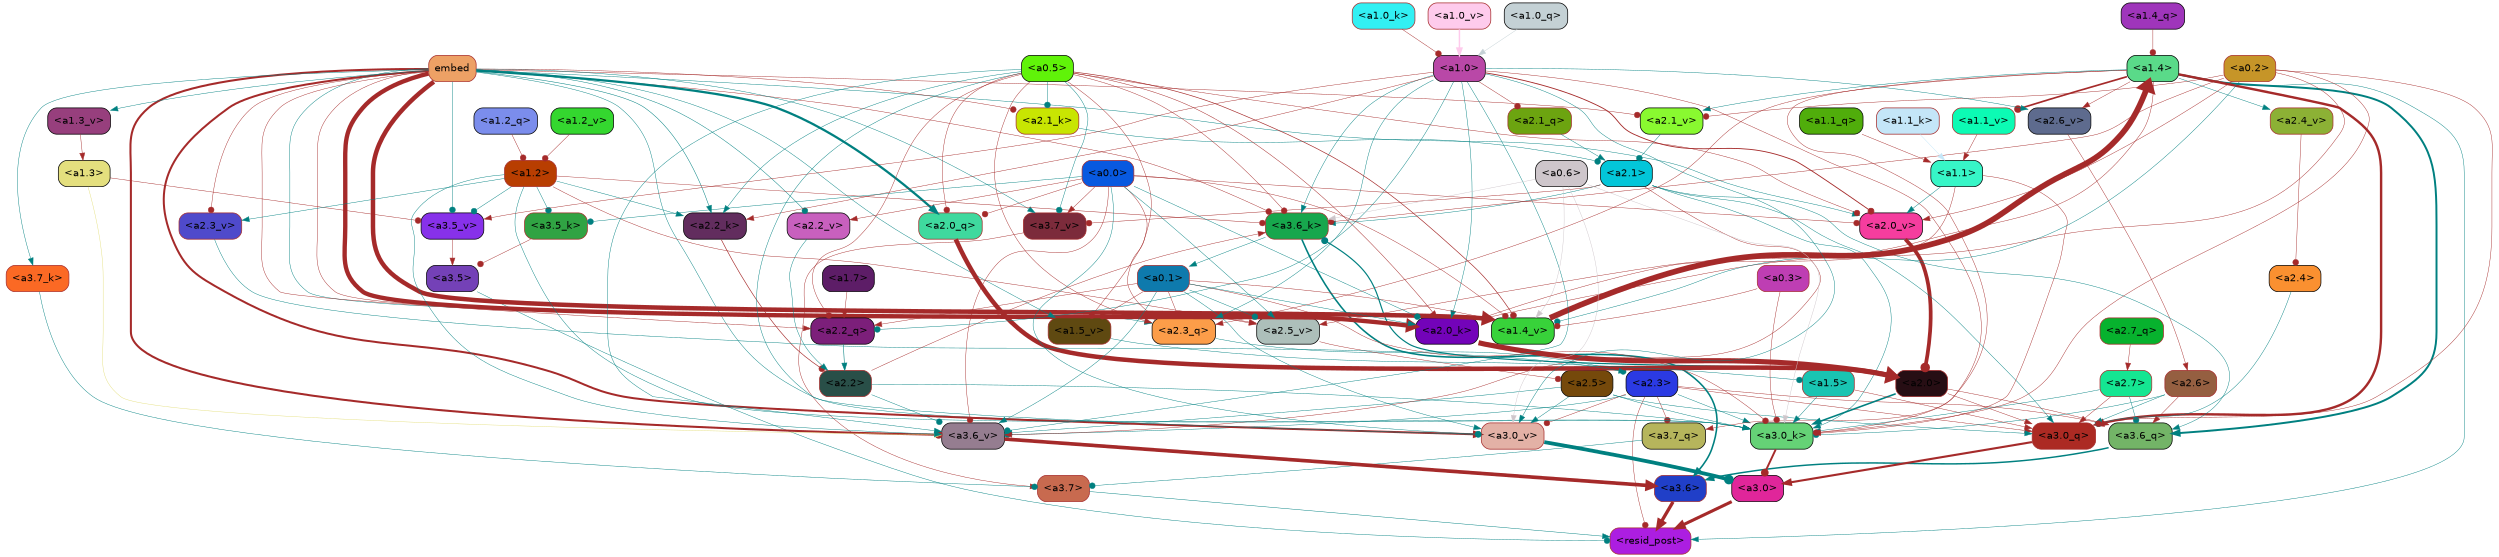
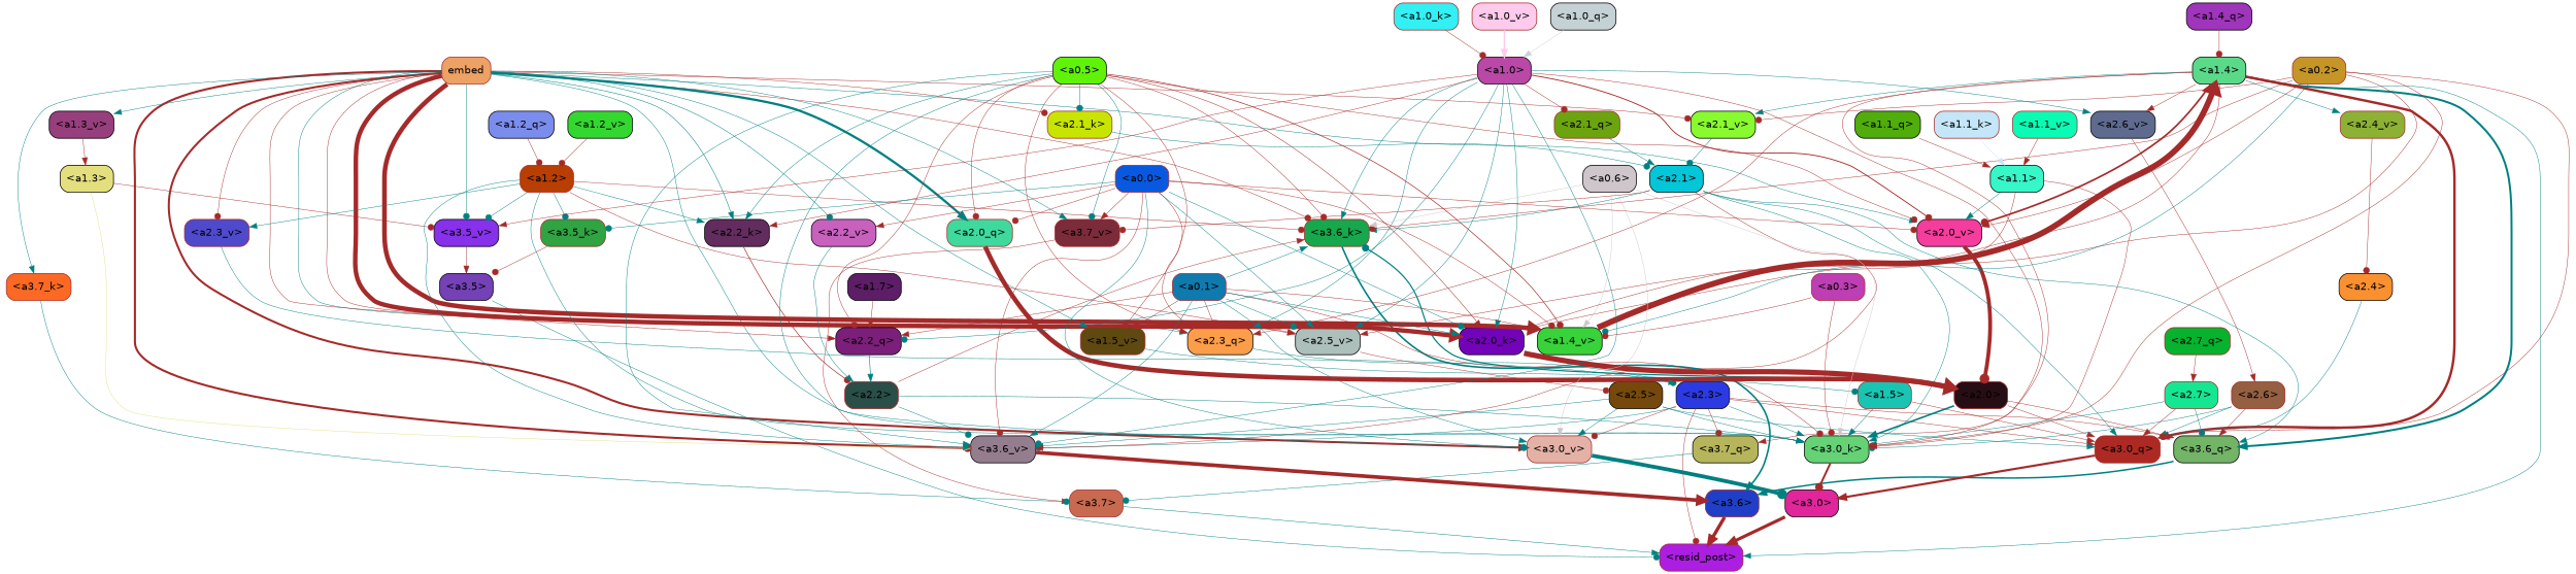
  strict digraph {
    splines=true
    node [color=black fontname=Helvetica shape=box style="filled, rounded"]
    edge [arrowhead=normal color=brown penwidth=0.6]
    "<a3.7>" [color=brown fillcolor="#c86a4f"]
    "<resid_post>" [color=brown fillcolor="#ac1ee1"]
    "<a3.6>" [color=brown fillcolor="#203fc8"]
    "<a3.5>" [fillcolor="#7441b7"]
    "<a3.0>" [fillcolor="#e0269a"]
    "<a2.3>" [fillcolor="#2b3ae3"]
    "<a3.7_q>" [fillcolor="#b6b55c"]
    "<a3.6_q>" [fillcolor="#73b467"]
    "<a3.0_q>" [color=brown fillcolor="#ac2a23"]
    "<a3.0_k>" [fillcolor="#65d276"]
    "<a3.6_v>" [fillcolor="#957d90"]
    "<a3.0_v>" [color=brown fillcolor="#e3b1a6"]
    "<a1.4>" [fillcolor="#5ada89"]
    "<a2.3_q>" [fillcolor="#fc9d49"]
    "<a2.6_v>" [fillcolor="#5e6b8e"]
    "<a2.5_v>" [fillcolor="#adbfba"]
    "<a2.4_v>" [color=brown fillcolor="#8cb135"]
    "<a2.1_v>" [fillcolor="#89f930"]
    "<a2.0_v>" [fillcolor="#f53d9e"]
    "<a2.6>" [color=brown fillcolor="#955f41"]
    "<a2.5>" [fillcolor="#75490b"]
    "<a2.4>" [fillcolor="#fa9030"]
    "<a2.1>" [fillcolor="#03c6d9"]
    "<a2.0>" [color=brown fillcolor="#270e14"]
    "<a2.7>" [color=brown fillcolor="#15e692"]
    "<a3.6_k>" [color=brown fillcolor="#17a74d"]
    "<a3.7_v>" [color=brown fillcolor="#7c2b3b"]
    "<a3.7_k>" [color=brown fillcolor="#fb6924"]
    "<a3.5_k>" [color=brown fillcolor="#30a343"]
    "<a3.5_v>" [fillcolor="#8731ea"]
    "<a1.5>" [color=brown fillcolor="#19c4b2"]
    "<a0.2>" [color=brown fillcolor="#c69528"]
    "<a2.0_k>" [fillcolor="#7303b9"]
    "<a1.4_v>" [fillcolor="#38d23a"]
    embed [color=brown fillcolor="#eda165"]
    "<a2.2_q>" [fillcolor="#7c1f7a"]
    "<a2.0_q>" [color=brown fillcolor="#3fd99e"]
    "<a2.2_k>" [fillcolor="#622d5e"]
    "<a2.1_k>" [color=brown fillcolor="#c8e502"]
    "<a2.3_v>" [color=brown fillcolor="#4f4acb"]
    "<a2.2_v>" [fillcolor="#c860be"]
    "<a1.5_v>" [color=brown fillcolor="#5f4911"]
    "<a1.3_v>" [fillcolor="#973f7d"]
    "<a2.2>" [color=brown fillcolor="#294f48"]
    "<a1.3>" [fillcolor="#e4df7e"]
    "<a1.2>" [color=brown fillcolor="#b83e01"]
    "<a1.0>" [fillcolor="#b948a7"]
    "<a2.1_q>" [color=brown fillcolor="#6ca410"]
    "<a0.6>" [fillcolor="#cec6cb"]
    "<a0.5>" [fillcolor="#60f309"]
    "<a0.1>" [color=brown fillcolor="#0e7aad"]
    "<a0.0>" [color=brown fillcolor="#0859e0"]
    "<a1.1>" [fillcolor="#37f6c7"]
    "<a0.3>" [color=brown fillcolor="#be3eb3"]
    "<a2.7_q>" [color=brown fillcolor="#07b22e"]
    "<a1.7>" [fillcolor="#5d1d67"]
    "<a1.4_q>" [fillcolor="#9f35bb"]
    "<a1.2_q>" [fillcolor="#7b8dec"]
    "<a1.1_q>" [fillcolor="#50ad0b"]
    "<a1.0_q>" [fillcolor="#c4d1d5"]
    "<a1.1_k>" [color=brown fillcolor="#c4e6f8"]
    "<a1.0_k>" [color=brown fillcolor="#32f0f3"]
    "<a1.2_v>" [fillcolor="#34d72f"]
    "<a1.1_v>" [color=brown fillcolor="#0cfbb4"]
    "<a1.0_v>" [color=brown fillcolor="#fecbec"]
    "<a3.7>" -> "<resid_post>" [color=teal penwidth=0.6239100098609924]
    "<a3.6>" -> "<resid_post>" [penwidth=4.569062113761902]
    "<a3.5>" -> "<resid_post>" [arrowhead=dot color=teal]
    "<a3.0>" -> "<resid_post>" [penwidth=4.283544182777405]
    "<a2.3>" -> "<resid_post>" [arrowhead=dot]
    "<a2.3>" -> "<a3.7_q>" [arrowhead=dot]
    "<a2.3>" -> "<a3.6_q>"
    "<a2.3>" -> "<a3.0_q>"
    "<a2.3>" -> "<a3.0_k>" [color=teal]
    "<a2.3>" -> "<a3.6_v>" [arrowhead=dot color=teal]
    "<a2.3>" -> "<a3.0_v>" [arrowhead=dot]
    "<a3.7_q>" -> "<a3.7>" [arrowhead=dot color=teal]
    "<a3.6_q>" -> "<a3.6>" [color=teal penwidth=2.03758105635643]
    "<a3.0_q>" -> "<a3.0>" [penwidth=2.8638100624084473]
    "<a3.0_k>" -> "<a3.0>" [arrowhead=dot penwidth=2.6274144649505615]
    "<a3.6_v>" -> "<a3.6>" [penwidth=5.002329230308533]
    "<a3.0_v>" -> "<a3.0>" [arrowhead=dot color=teal penwidth=5.188832879066467]
    "<a1.4>" -> "<resid_post>" [color=teal]
    "<a1.4>" -> "<a3.7_q>"
    "<a1.4>" -> "<a3.6_q>" [color=teal penwidth=2.6908124685287476]
    "<a1.4>" -> "<a3.0_q>" [penwidth=3.32076895236969]
    "<a1.4>" -> "<a2.3_q>"
    "<a1.4>" -> "<a2.6_v>"
    "<a1.4>" -> "<a2.5_v>"
    "<a1.4>" -> "<a2.4_v>" [color=teal]
    "<a1.4>" -> "<a2.1_v>" [color=teal]
-   "<a1.4>" -> "<a1.1_v>" [arrowhead=dot penwidth=2.3065454959869385]
+   "<a1.4>" -> "<a2.0_v>" [arrowhead=dot penwidth=2.3065454959869385]
    "<a2.3_q>" -> "<a2.3>" [arrowhead=dot color=teal]
    "<a2.6_v>" -> "<a2.6>"
    "<a2.5_v>" -> "<a2.5>" [arrowhead=dot]
    "<a2.4_v>" -> "<a2.4>" [arrowhead=dot]
    "<a2.1_v>" -> "<a2.1>" [arrowhead=dot color=teal]
    "<a2.0_v>" -> "<a2.0>" [arrowhead=dot penwidth=5.12138295173645]
    "<a2.6>" -> "<a3.6_q>"
    "<a2.6>" -> "<a3.0_q>" [color=teal]
    "<a2.6>" -> "<a3.0_k>" [arrowhead=dot color=teal]
    "<a2.5>" -> "<a3.0_q>" [color=teal]
    "<a2.5>" -> "<a3.0_k>" [color=teal]
    "<a2.5>" -> "<a3.6_v>" [color=teal]
    "<a2.5>" -> "<a3.0_v>" [color=teal]
    "<a2.4>" -> "<a3.0_q>" [arrowhead=dot color=teal]
    "<a2.1>" -> "<a3.6_q>" [color=teal]
    "<a2.1>" -> "<a3.0_q>" [color=teal]
    "<a2.1>" -> "<a3.0_k>" [color=teal]
    "<a2.1>" -> "<a3.6_v>"
    "<a2.1>" -> "<a3.6_k>" [color=teal]
    "<a2.1>" -> "<a3.7_v>" [arrowhead=dot]
    "<a2.0>" -> "<a3.6_q>"
    "<a2.0>" -> "<a3.0_q>"
    "<a2.0>" -> "<a3.0_k>" [color=teal penwidth=2.182972814887762]
    "<a2.0>" -> "<a3.6_k>" [arrowhead=dot color=teal penwidth=1.6254686117172241]
    "<a2.7>" -> "<a3.6_q>" [arrowhead=dot color=teal]
    "<a2.7>" -> "<a3.0_q>"
    "<a2.7>" -> "<a3.0_k>" [color=teal]
    "<a3.6_k>" -> "<a3.6>" [color=teal penwidth=2.174198240041733]
    "<a3.7_v>" -> "<a3.7>"
    "<a3.7_k>" -> "<a3.7>" [arrowhead=dot color=teal]
    "<a3.5_k>" -> "<a3.5>" [arrowhead=dot]
    "<a3.5_v>" -> "<a3.5>"
    "<a1.5>" -> "<a3.0_q>"
    "<a1.5>" -> "<a3.0_k>" [color=teal]
    "<a0.2>" -> "<a3.0_q>" [arrowhead=dot]
    "<a0.2>" -> "<a3.0_k>" [arrowhead=dot]
    "<a0.2>" -> "<a2.1_v>" [arrowhead=dot]
    "<a0.2>" -> "<a2.0_v>"
    "<a0.2>" -> "<a3.6_k>" [arrowhead=dot]
    "<a0.2>" -> "<a2.0_k>"
    "<a0.2>" -> "<a1.4_v>" [arrowhead=dot color=teal]
    "<a2.0_k>" -> "<a2.0>" [penwidth=7.056803464889526]
    "<a1.4_v>" -> "<a1.4>" [penwidth=7.850657939910889]
    embed -> "<a3.0_k>" [color=teal]
    embed -> "<a3.6_v>" [arrowhead=dot penwidth=2.809220314025879]
    embed -> "<a3.0_v>" [penwidth=2.754121422767639]
    embed -> "<a2.3_q>" [color=teal]
    embed -> "<a2.5_v>"
    embed -> "<a2.1_v>" [arrowhead=dot]
    embed -> "<a2.0_v>" [color=teal]
    embed -> "<a3.6_k>" [arrowhead=dot]
    embed -> "<a3.7_v>" [color=teal]
    embed -> "<a3.7_k>" [color=teal]
    embed -> "<a3.5_v>" [arrowhead=dot color=teal]
    embed -> "<a2.0_k>" [penwidth=5.977519929409027]
    embed -> "<a1.4_v>" [penwidth=6.155339062213898]
    embed -> "<a2.2_q>"
    embed -> "<a2.0_q>" [color=teal penwidth=3.102177858352661]
    embed -> "<a2.2_k>" [color=teal penwidth=0.6805839538574219]
    embed -> "<a2.1_k>" [arrowhead=dot]
    embed -> "<a2.3_v>" [arrowhead=dot]
    embed -> "<a2.2_v>" [arrowhead=dot color=teal penwidth=0.6436443328857422]
    embed -> "<a1.5_v>" [color=teal]
    embed -> "<a1.3_v>" [color=teal]
    "<a2.2_q>" -> "<a2.2>" [color=teal penwidth=0.7585353851318359]
    "<a2.0_q>" -> "<a2.0>" [penwidth=6.189085364341736]
    "<a2.2_k>" -> "<a2.2>" [arrowhead=dot penwidth=0.87534499168396]
    "<a2.1_k>" -> "<a2.1>" [arrowhead=dot color=teal]
    "<a2.3_v>" -> "<a2.3>" [color=teal]
    "<a2.2_v>" -> "<a2.2>" [color=teal]
    "<a1.5_v>" -> "<a1.5>" [arrowhead=dot color=teal]
    "<a1.3_v>" -> "<a1.3>"
    "<a2.2>" -> "<a3.0_k>" [color=teal penwidth=0.6065438985824585]
    "<a2.2>" -> "<a3.6_v>" [arrowhead=dot color=teal]
    "<a2.2>" -> "<a3.6_k>"
    "<a1.3>" -> "<a3.6_v>" [color="#e4df7e" arrowhead=""]
    "<a1.3>" -> "<a3.5_v>" [arrowhead=dot]
    "<a1.2>" -> "<a3.0_k>" [color=teal]
    "<a1.2>" -> "<a3.6_v>" [color=teal]
    "<a1.2>" -> "<a2.5_v>"
    "<a1.2>" -> "<a3.6_k>" [arrowhead=dot]
    "<a1.2>" -> "<a3.5_k>" [arrowhead=dot color=teal]
    "<a1.2>" -> "<a3.5_v>" [arrowhead=dot color=teal]
    "<a1.2>" -> "<a2.2_k>" [color=teal]
    "<a1.2>" -> "<a2.3_v>" [color=teal]
    "<a1.0>" -> "<a3.0_k>"
    "<a1.0>" -> "<a3.6_v>" [arrowhead=dot color=teal]
-   "<a1.0>" -> "<a3.0_v>" [color=teal]
+   "<a1.0>" -> "<a2.5_v>" [color=teal]
    "<a1.0>" -> "<a2.3_q>" [color=teal]
    "<a1.0>" -> "<a2.6_v>" [color=teal]
    "<a1.0>" -> "<a2.0_v>" [arrowhead=dot penwidth=1.2192587852478027]
    "<a1.0>" -> "<a3.6_k>" [color=teal]
    "<a1.0>" -> "<a3.5_v>"
    "<a1.0>" -> "<a2.0_k>" [color=teal]
    "<a1.0>" -> "<a2.2_q>" [arrowhead=dot color=teal]
    "<a1.0>" -> "<a2.2_k>"
    "<a1.0>" -> "<a2.1_q>" [arrowhead=dot]
    "<a2.1_q>" -> "<a2.1>" [color=teal]
    "<a0.6>" -> "<a3.0_k>" [color="#cec6cb" arrowhead=""]
    "<a0.6>" -> "<a3.0_v>" [color="#cec6cb" arrowhead=""]
    "<a0.6>" -> "<a3.6_k>" [color="#cec6cb" arrowhead=""]
    "<a0.6>" -> "<a1.4_v>" [color="#cec6cb" arrowhead=""]
    "<a0.5>" -> "<a3.6_v>" [color=teal]
    "<a0.5>" -> "<a3.0_v>" [arrowhead=dot color=teal penwidth=0.6120390892028809]
    "<a0.5>" -> "<a2.3_q>"
    "<a0.5>" -> "<a2.0_v>" [arrowhead=dot]
    "<a0.5>" -> "<a3.6_k>" [arrowhead=dot]
    "<a0.5>" -> "<a3.7_v>" [arrowhead=dot color=teal]
    "<a0.5>" -> "<a2.0_k>" [penwidth=0.658348560333252]
    "<a0.5>" -> "<a1.4_v>" [arrowhead=dot penwidth=0.9002184867858887]
    "<a0.5>" -> "<a2.2_q>" [arrowhead=dot]
    "<a0.5>" -> "<a2.0_q>" [arrowhead=dot]
    "<a0.5>" -> "<a2.2_k>" [color=teal]
    "<a0.5>" -> "<a2.1_k>" [arrowhead=dot color=teal]
    "<a0.5>" -> "<a1.5_v>" [arrowhead=dot]
    "<a0.1>" -> "<a3.0_k>" [arrowhead=dot]
    "<a0.1>" -> "<a3.6_v>" [color=teal]
    "<a0.1>" -> "<a3.0_v>" [color=teal]
    "<a0.1>" -> "<a2.3_q>" [arrowhead=dot]
    "<a0.1>" -> "<a2.5_v>" [arrowhead=dot color=teal]
-   "<a3.6_k>" -> "<a0.1>" [color=teal]
+   "<a0.1>" -> "<a3.6_k>" [color=teal]
    "<a0.1>" -> "<a2.0_k>" [color=teal]
    "<a0.1>" -> "<a1.4_v>" [arrowhead=dot]
    "<a0.1>" -> "<a2.2_q>"
    "<a0.1>" -> "<a1.5_v>" [arrowhead=dot]
    "<a0.0>" -> "<a3.6_v>" [arrowhead=dot]
    "<a0.0>" -> "<a3.0_v>" [arrowhead=dot color=teal]
    "<a0.0>" -> "<a2.3_q>" [arrowhead=dot]
    "<a0.0>" -> "<a2.5_v>" [color=teal]
    "<a0.0>" -> "<a2.0_v>" [arrowhead=dot]
    "<a0.0>" -> "<a3.7_v>"
    "<a0.0>" -> "<a3.5_k>" [arrowhead=dot color=teal]
    "<a0.0>" -> "<a2.0_k>" [arrowhead=dot color=teal]
    "<a0.0>" -> "<a1.4_v>" [arrowhead=dot]
    "<a0.0>" -> "<a2.0_q>" [arrowhead=dot]
    "<a0.0>" -> "<a2.2_v>"
    "<a1.1>" -> "<a3.0_k>"
    "<a1.1>" -> "<a2.0_v>" [color=teal]
    "<a1.1>" -> "<a2.0_k>"
    "<a0.3>" -> "<a3.0_k>" [arrowhead=dot]
    "<a0.3>" -> "<a1.4_v>" [arrowhead=dot]
    "<a2.7_q>" -> "<a2.7>"
    "<a1.7>" -> "<a2.2_q>"
    "<a1.4_q>" -> "<a1.4>" [arrowhead=dot]
    "<a1.2_q>" -> "<a1.2>" [arrowhead=dot penwidth=0.6036911010742188]
    "<a1.1_q>" -> "<a1.1>"
    "<a1.0_q>" -> "<a1.0>" [color="#c4d1d5" arrowhead=""]
    "<a1.1_k>" -> "<a1.1>" [color="#c4e6f8" arrowhead=""]
    "<a1.0_k>" -> "<a1.0>" [arrowhead=dot]
    "<a1.2_v>" -> "<a1.2>" [arrowhead=dot]
    "<a1.1_v>" -> "<a1.1>"
    "<a1.0_v>" -> "<a1.0>" [color="#fecbec" penwidth=2.021620035171509 arrowhead=""]
  }
